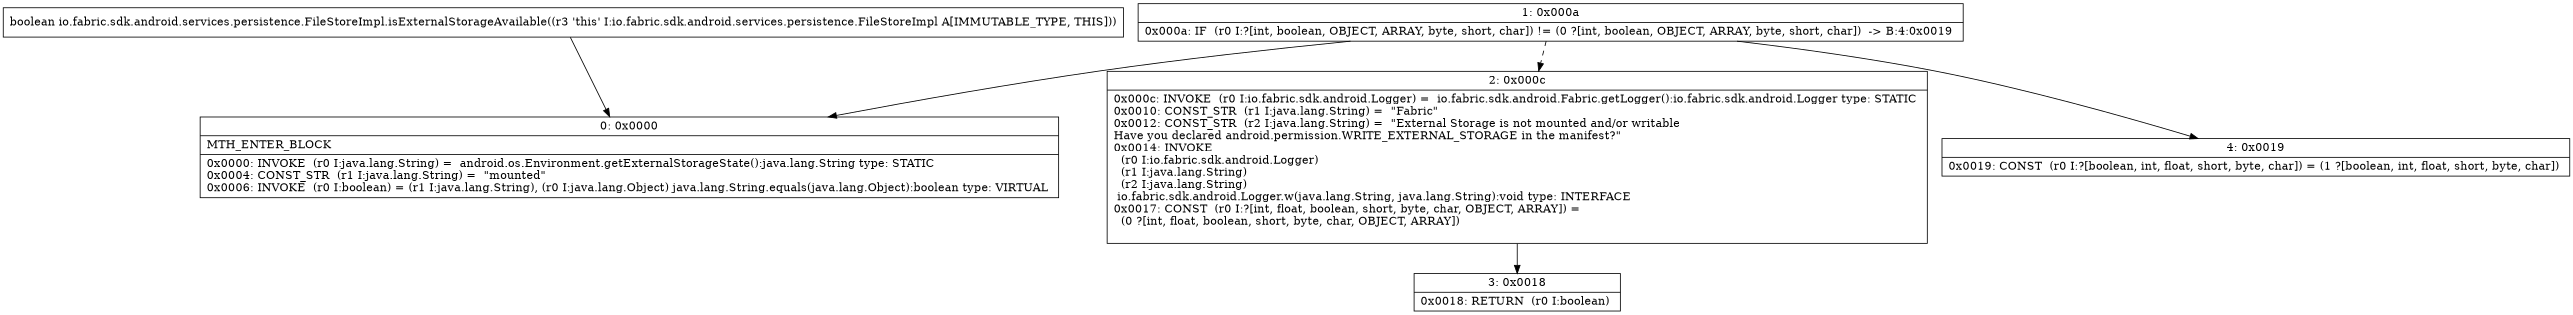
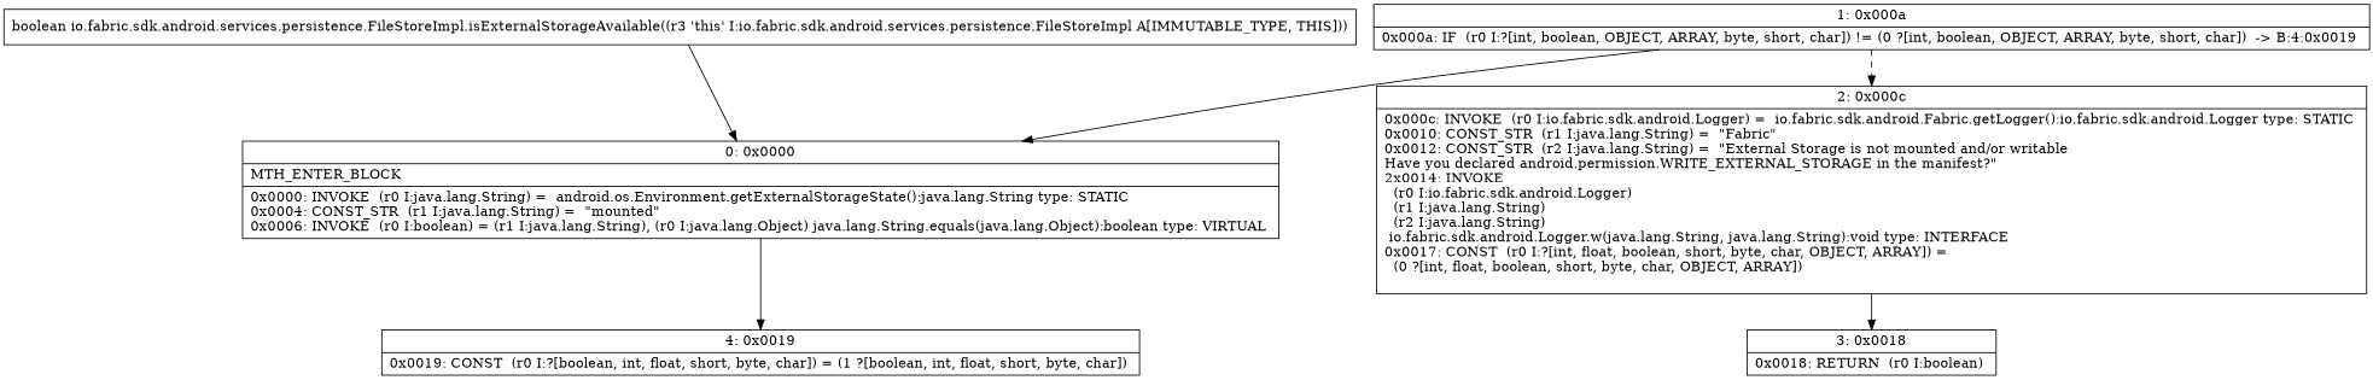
  digraph {
    node [shape=record]
    n1 [label="{0\:\ 0x0000|MTH_ENTER_BLOCK\l|0x0000: INVOKE  (r0 I:java.lang.String) =  android.os.Environment.getExternalStorageState():java.lang.String type: STATIC \l0x0004: CONST_STR  (r1 I:java.lang.String) =  \"mounted\" \l0x0006: INVOKE  (r0 I:boolean) = (r1 I:java.lang.String), (r0 I:java.lang.Object) java.lang.String.equals(java.lang.Object):boolean type: VIRTUAL \l}"]
    n2 [label="{1\:\ 0x000a|0x000a: IF  (r0 I:?[int, boolean, OBJECT, ARRAY, byte, short, char]) != (0 ?[int, boolean, OBJECT, ARRAY, byte, short, char])  \-\> B:4:0x0019 \l}"]
-   n3 [label="{2\:\ 0x000c|0x000c: INVOKE  (r0 I:io.fabric.sdk.android.Logger) =  io.fabric.sdk.android.Fabric.getLogger():io.fabric.sdk.android.Logger type: STATIC \l0x0010: CONST_STR  (r1 I:java.lang.String) =  \"Fabric\" \l0x0012: CONST_STR  (r2 I:java.lang.String) =  \"External Storage is not mounted and\/or writable\lHave you declared android.permission.WRITE_EXTERNAL_STORAGE in the manifest?\" \l0x0014: INVOKE  \l  (r0 I:io.fabric.sdk.android.Logger)\l  (r1 I:java.lang.String)\l  (r2 I:java.lang.String)\l io.fabric.sdk.android.Logger.w(java.lang.String, java.lang.String):void type: INTERFACE \l0x0017: CONST  (r0 I:?[int, float, boolean, short, byte, char, OBJECT, ARRAY]) = \l  (0 ?[int, float, boolean, short, byte, char, OBJECT, ARRAY])\l \l}"]
+   n3 [label="{2\:\ 0x000c|0x000c: INVOKE  (r0 I:io.fabric.sdk.android.Logger) =  io.fabric.sdk.android.Fabric.getLogger():io.fabric.sdk.android.Logger type: STATIC \l0x0010: CONST_STR  (r1 I:java.lang.String) =  \"Fabric\" \l0x0012: CONST_STR  (r2 I:java.lang.String) =  \"External Storage is not mounted and\/or writable\lHave you declared android.permission.WRITE_EXTERNAL_STORAGE in the manifest?\" \l2x0014: INVOKE  \l  (r0 I:io.fabric.sdk.android.Logger)\l  (r1 I:java.lang.String)\l  (r2 I:java.lang.String)\l io.fabric.sdk.android.Logger.w(java.lang.String, java.lang.String):void type: INTERFACE \l0x0017: CONST  (r0 I:?[int, float, boolean, short, byte, char, OBJECT, ARRAY]) = \l  (0 ?[int, float, boolean, short, byte, char, OBJECT, ARRAY])\l \l}"]
    n4 [label="{4\:\ 0x0019|0x0019: CONST  (r0 I:?[boolean, int, float, short, byte, char]) = (1 ?[boolean, int, float, short, byte, char]) \l}"]
    n5 [label="{3\:\ 0x0018|0x0018: RETURN  (r0 I:boolean) \l}"]
    n6 [label="{boolean io.fabric.sdk.android.services.persistence.FileStoreImpl.isExternalStorageAvailable((r3 'this' I:io.fabric.sdk.android.services.persistence.FileStoreImpl A[IMMUTABLE_TYPE, THIS])) }"]
    n2 -> n1
    n2 -> n3 [style=dashed]
-   n2 -> n4
+   n1 -> n4
    n3 -> n5
    n6 -> n1
  }
